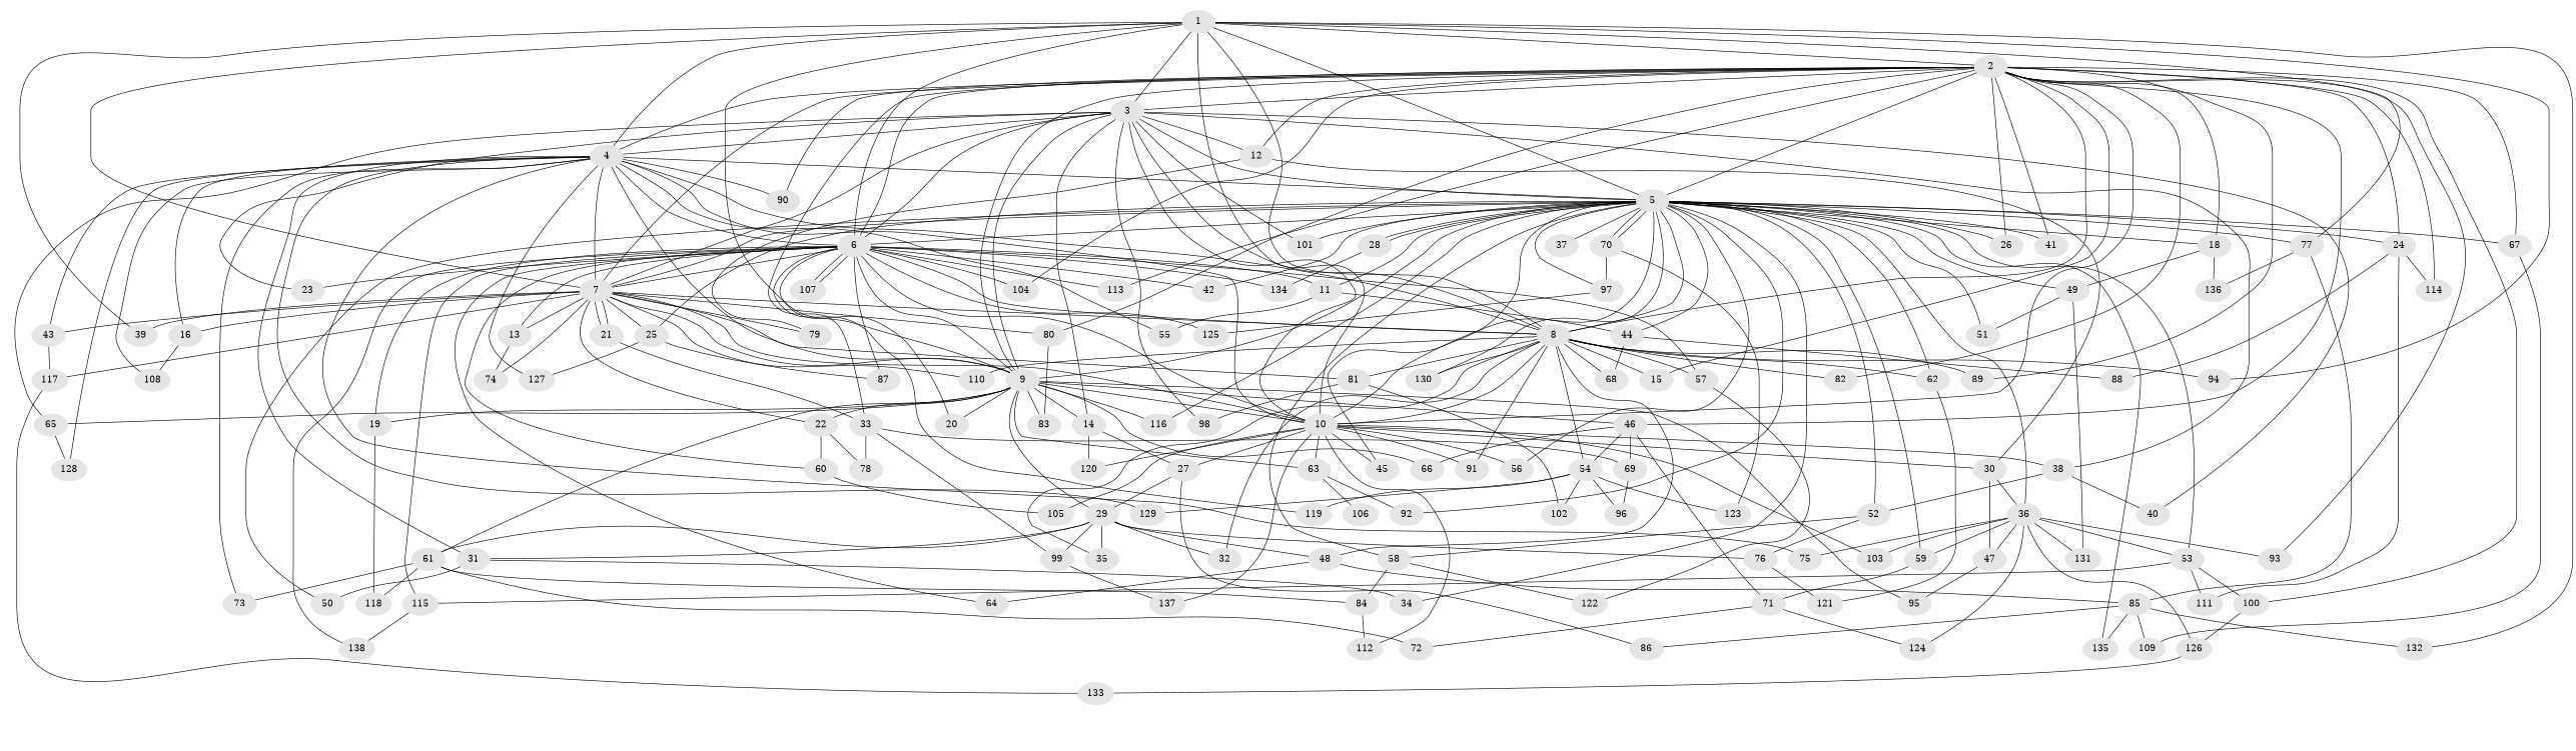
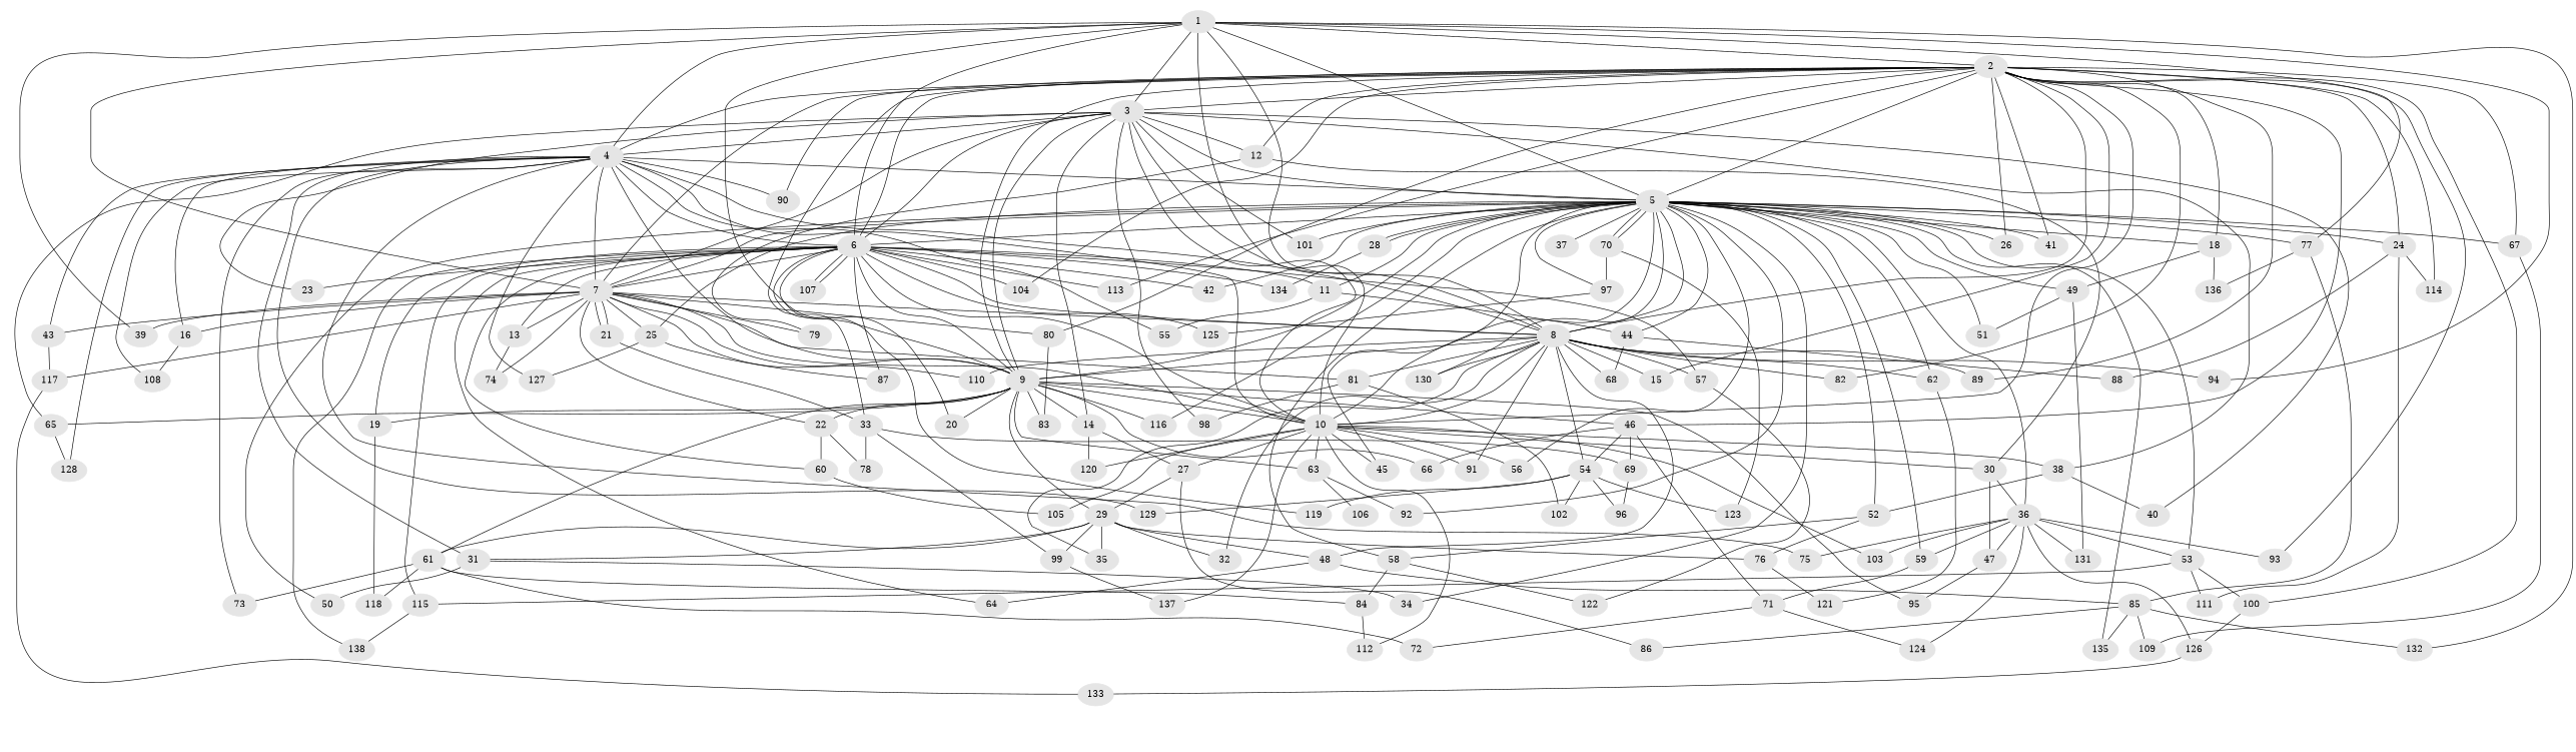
  graph {
    node [color=gray90 style=filled]
    1
    2
    3
    4
    5
    6
    7
    8
    9
    10
    39
    77
    94
    132
    12
    15
    18
    24
    26
    33
    41
    46
    67
    80
    82
    89
    90
    93
    100
    104
    113
    114
    14
    23
    38
    40
    65
    98
    101
    16
    31
    43
    55
    73
    75
    108
    127
    128
    129
    11
    25
    28
    34
    36
    37
    42
    44
    45
    49
    50
    51
    52
    53
    56
    58
    59
    62
    70
    92
    97
    116
    130
    135
    13
    19
    20
    57
    60
    64
    87
    107
    115
    119
    125
    134
    138
    21
    22
    74
    79
    81
    110
    117
    32
    35
    48
    54
    68
    91
    29
    61
    63
    66
    83
    95
    27
    30
    103
    105
    112
    120
    137
    136
    85
    88
    111
    78
    99
    69
    71
    109
    126
    47
    124
    131
    76
    122
    84
    121
    123
    118
    102
    133
    96
    72
    106
    86
    1 -- 2
    1 -- 3
    1 -- 4
    1 -- 5
    1 -- 6
    1 -- 7
    1 -- 8
    1 -- 9
    1 -- 10
    1 -- 39
    1 -- 77
    1 -- 94
    1 -- 132
    2 -- 3
    2 -- 4
    2 -- 5
    2 -- 6
    2 -- 7
    2 -- 8
    2 -- 9
    2 -- 10
    2 -- 12
    2 -- 15
    2 -- 18
    2 -- 24
    2 -- 26
    2 -- 33
    2 -- 41
    2 -- 46
    2 -- 67
    2 -- 80
    2 -- 82
    2 -- 89
    2 -- 90
    2 -- 93
    2 -- 100
    2 -- 104
    2 -- 113
    2 -- 114
    3 -- 4
    3 -- 5
    3 -- 6
    3 -- 7
    3 -- 8
    3 -- 9
    3 -- 10
    3 -- 12
    3 -- 14
    3 -- 23
    3 -- 38
    3 -- 40
    3 -- 65
    3 -- 98
    3 -- 101
    4 -- 5
    4 -- 6
    4 -- 7
    4 -- 8
    4 -- 9
    4 -- 10
    4 -- 90
    4 -- 16
    4 -- 31
    4 -- 43
    4 -- 55
    4 -- 73
    4 -- 75
    4 -- 108
    4 -- 127
    4 -- 128
    4 -- 129
    5 -- 6
    5 -- 7
    5 -- 8
    5 -- 9
    5 -- 10
    5 -- 77
    5 -- 18
    5 -- 24
    5 -- 26
    5 -- 41
    5 -- 67
    5 -- 101
    5 -- 11
    5 -- 25
    5 -- 28
    5 -- 28
    5 -- 34
    5 -- 36
    5 -- 37
    5 -- 42
    5 -- 44
    5 -- 45
    5 -- 49
    5 -- 50
    5 -- 51
    5 -- 52
    5 -- 53
    5 -- 56
    5 -- 58
    5 -- 59
    5 -- 62
    5 -- 70
    5 -- 70
    5 -- 92
    5 -- 97
    5 -- 116
    5 -- 130
    5 -- 135
    6 -- 7
    6 -- 8
    6 -- 9
    6 -- 10
    6 -- 104
    6 -- 113
    6 -- 23
    6 -- 11
    6 -- 42
    6 -- 13
    6 -- 19
    6 -- 20
    6 -- 57
    6 -- 60
    6 -- 64
    6 -- 87
    6 -- 107
    6 -- 107
    6 -- 115
    6 -- 119
    6 -- 125
    6 -- 134
    6 -- 138
    7 -- 8
    7 -- 9
    7 -- 10
    7 -- 39
    7 -- 80
    7 -- 16
    7 -- 43
    7 -- 25
    7 -- 13
    7 -- 21
    7 -- 21
    7 -- 22
    7 -- 74
    7 -- 79
    7 -- 81
    7 -- 110
    7 -- 117
+   8 -- 9
    8 -- 10
    8 -- 94
    8 -- 15
    8 -- 82
    8 -- 89
    8 -- 62
    8 -- 130
    8 -- 57
    8 -- 81
    8 -- 110
    8 -- 32
    8 -- 35
    8 -- 48
    8 -- 54
    8 -- 68
    8 -- 91
    9 -- 10
    9 -- 46
    9 -- 14
    9 -- 65
    9 -- 116
    9 -- 19
    9 -- 20
    9 -- 22
    9 -- 29
    9 -- 61
    9 -- 63
    9 -- 66
    9 -- 83
    9 -- 95
    10 -- 38
    10 -- 45
    10 -- 56
    10 -- 91
    10 -- 63
    10 -- 27
    10 -- 30
    10 -- 103
    10 -- 105
    10 -- 112
    10 -- 120
    10 -- 137
    77 -- 136
    77 -- 85
    12 -- 79
    12 -- 30
    18 -- 49
    18 -- 136
    24 -- 114
    24 -- 88
    24 -- 111
    33 -- 78
    33 -- 99
    33 -- 69
    46 -- 54
    46 -- 66
    46 -- 69
    46 -- 71
    67 -- 109
    80 -- 83
    100 -- 126
    14 -- 27
    14 -- 120
    38 -- 40
    38 -- 52
    65 -- 128
    16 -- 108
    31 -- 34
    31 -- 50
    43 -- 117
    11 -- 55
    11 -- 44
    25 -- 127
    25 -- 87
    28 -- 134
    36 -- 93
    36 -- 75
    36 -- 53
    36 -- 59
    36 -- 103
    36 -- 126
    36 -- 47
    36 -- 124
    36 -- 131
    44 -- 68
    44 -- 88
    49 -- 51
    49 -- 131
    52 -- 58
    52 -- 76
    53 -- 100
    53 -- 115
    53 -- 111
    58 -- 122
    58 -- 84
    59 -- 71
    62 -- 121
    70 -- 97
    70 -- 123
    97 -- 125
    13 -- 74
    19 -- 118
    57 -- 122
    60 -- 105
    115 -- 138
    21 -- 33
    22 -- 60
    22 -- 78
    81 -- 98
    81 -- 102
    117 -- 133
    48 -- 64
    48 -- 85
    54 -- 129
    54 -- 119
    54 -- 123
    54 -- 102
    54 -- 96
    29 -- 31
    29 -- 32
    29 -- 35
    29 -- 48
    29 -- 61
    29 -- 99
    29 -- 76
    61 -- 73
    61 -- 84
    61 -- 118
    61 -- 72
    63 -- 92
    63 -- 106
    27 -- 29
    27 -- 86
    30 -- 36
    30 -- 47
    85 -- 132
    85 -- 135
    85 -- 109
    85 -- 86
    99 -- 137
    69 -- 96
    71 -- 124
    71 -- 72
    126 -- 133
    47 -- 95
    76 -- 121
    84 -- 112
  }
